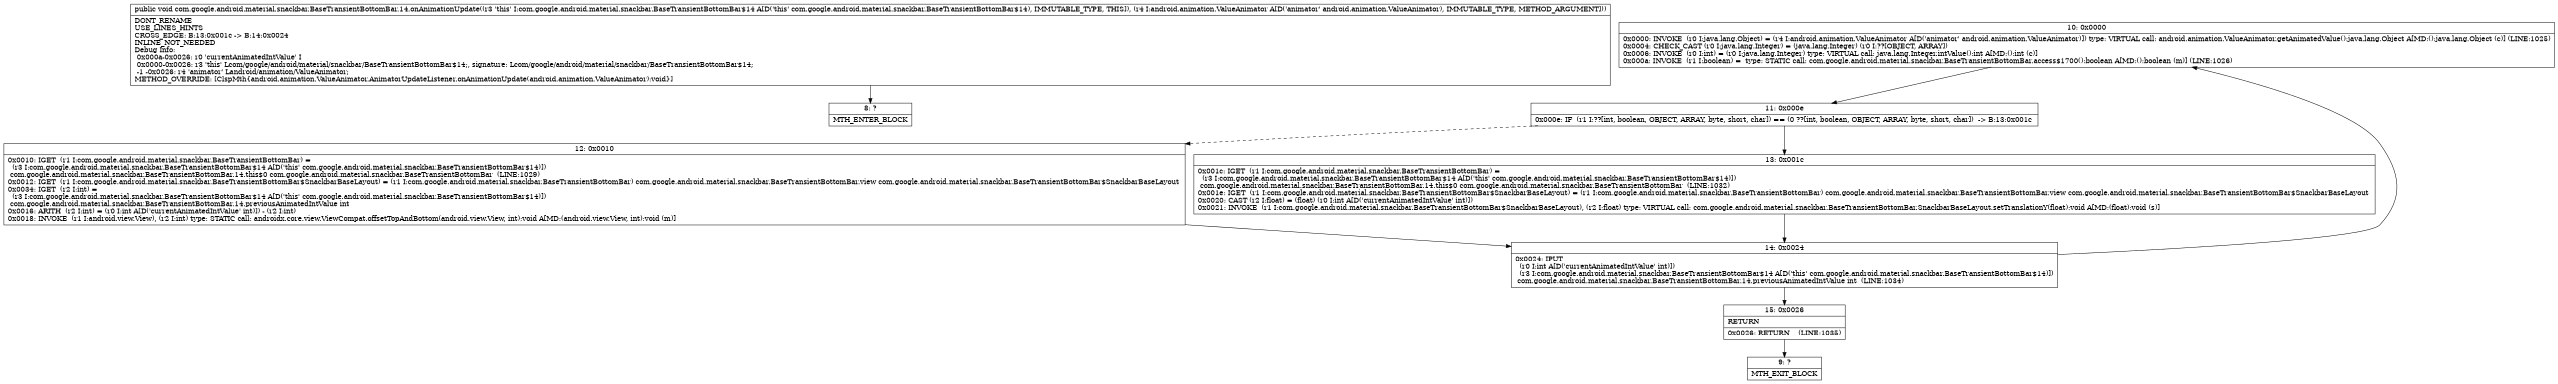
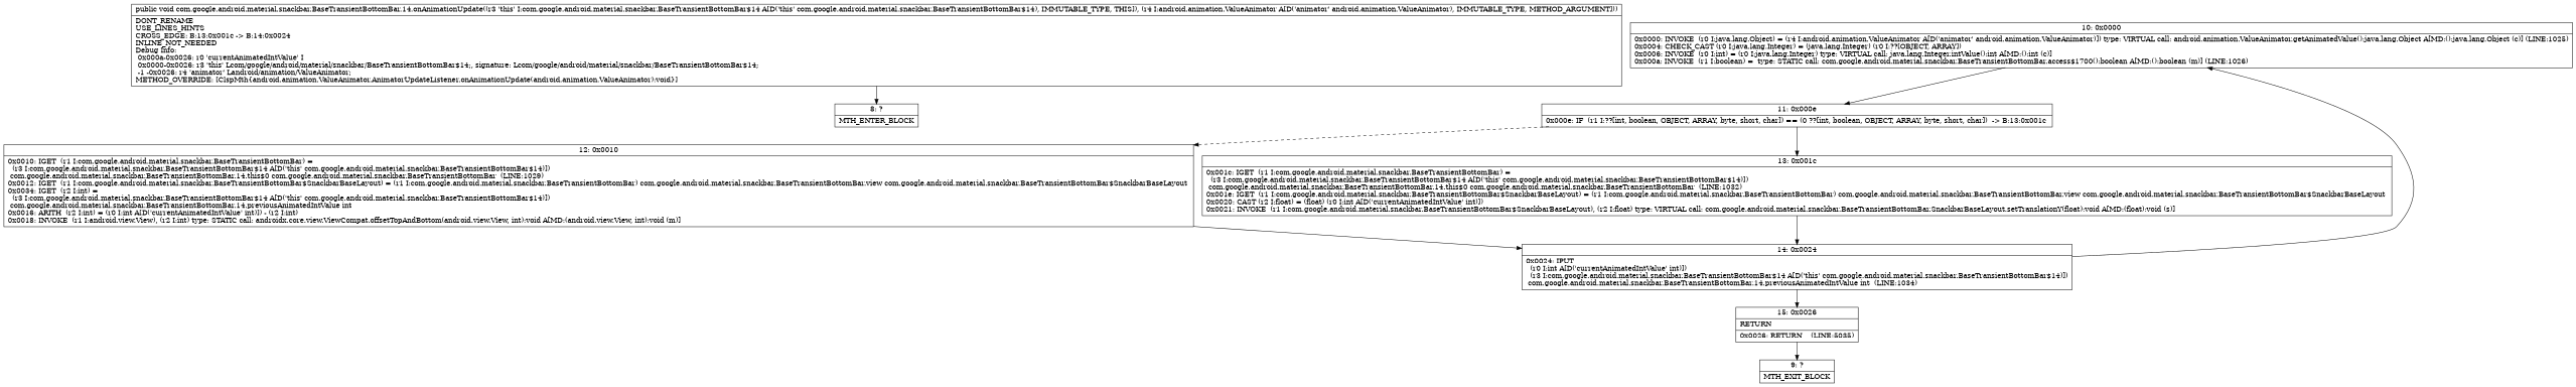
  digraph {
    node [shape=record]
    n1 [label="{8\:\ ?|MTH_ENTER_BLOCK\l}"]
    n2 [label="{10\:\ 0x0000|0x0000: INVOKE  (r0 I:java.lang.Object) = (r4 I:android.animation.ValueAnimator A[D('animator' android.animation.ValueAnimator)]) type: VIRTUAL call: android.animation.ValueAnimator.getAnimatedValue():java.lang.Object A[MD:():java.lang.Object (c)] (LINE:1025)\l0x0004: CHECK_CAST (r0 I:java.lang.Integer) = (java.lang.Integer) (r0 I:??[OBJECT, ARRAY]) \l0x0006: INVOKE  (r0 I:int) = (r0 I:java.lang.Integer) type: VIRTUAL call: java.lang.Integer.intValue():int A[MD:():int (c)]\l0x000a: INVOKE  (r1 I:boolean) =  type: STATIC call: com.google.android.material.snackbar.BaseTransientBottomBar.access$1700():boolean A[MD:():boolean (m)] (LINE:1026)\l}"]
    n3 [label="{11\:\ 0x000e|0x000e: IF  (r1 I:??[int, boolean, OBJECT, ARRAY, byte, short, char]) == (0 ??[int, boolean, OBJECT, ARRAY, byte, short, char])  \-\> B:13:0x001c \l}"]
    n4 [label="{12\:\ 0x0010|0x0010: IGET  (r1 I:com.google.android.material.snackbar.BaseTransientBottomBar) = \l  (r3 I:com.google.android.material.snackbar.BaseTransientBottomBar$14 A[D('this' com.google.android.material.snackbar.BaseTransientBottomBar$14)])\l com.google.android.material.snackbar.BaseTransientBottomBar.14.this$0 com.google.android.material.snackbar.BaseTransientBottomBar  (LINE:1029)\l0x0012: IGET  (r1 I:com.google.android.material.snackbar.BaseTransientBottomBar$SnackbarBaseLayout) = (r1 I:com.google.android.material.snackbar.BaseTransientBottomBar) com.google.android.material.snackbar.BaseTransientBottomBar.view com.google.android.material.snackbar.BaseTransientBottomBar$SnackbarBaseLayout \l0x0034: IGET  (r2 I:int) = \l  (r3 I:com.google.android.material.snackbar.BaseTransientBottomBar$14 A[D('this' com.google.android.material.snackbar.BaseTransientBottomBar$14)])\l com.google.android.material.snackbar.BaseTransientBottomBar.14.previousAnimatedIntValue int \l0x0016: ARITH  (r2 I:int) = (r0 I:int A[D('currentAnimatedIntValue' int)]) \- (r2 I:int) \l0x0018: INVOKE  (r1 I:android.view.View), (r2 I:int) type: STATIC call: androidx.core.view.ViewCompat.offsetTopAndBottom(android.view.View, int):void A[MD:(android.view.View, int):void (m)]\l}"]
    n5 [label="{13\:\ 0x001c|0x001c: IGET  (r1 I:com.google.android.material.snackbar.BaseTransientBottomBar) = \l  (r3 I:com.google.android.material.snackbar.BaseTransientBottomBar$14 A[D('this' com.google.android.material.snackbar.BaseTransientBottomBar$14)])\l com.google.android.material.snackbar.BaseTransientBottomBar.14.this$0 com.google.android.material.snackbar.BaseTransientBottomBar  (LINE:1032)\l0x001e: IGET  (r1 I:com.google.android.material.snackbar.BaseTransientBottomBar$SnackbarBaseLayout) = (r1 I:com.google.android.material.snackbar.BaseTransientBottomBar) com.google.android.material.snackbar.BaseTransientBottomBar.view com.google.android.material.snackbar.BaseTransientBottomBar$SnackbarBaseLayout \l0x0020: CAST (r2 I:float) = (float) (r0 I:int A[D('currentAnimatedIntValue' int)]) \l0x0021: INVOKE  (r1 I:com.google.android.material.snackbar.BaseTransientBottomBar$SnackbarBaseLayout), (r2 I:float) type: VIRTUAL call: com.google.android.material.snackbar.BaseTransientBottomBar.SnackbarBaseLayout.setTranslationY(float):void A[MD:(float):void (s)]\l}"]
    n6 [label="{14\:\ 0x0024|0x0024: IPUT  \l  (r0 I:int A[D('currentAnimatedIntValue' int)])\l  (r3 I:com.google.android.material.snackbar.BaseTransientBottomBar$14 A[D('this' com.google.android.material.snackbar.BaseTransientBottomBar$14)])\l com.google.android.material.snackbar.BaseTransientBottomBar.14.previousAnimatedIntValue int  (LINE:1034)\l}"]
-   n7 [label="{15\:\ 0x0026|RETURN\l|0x0026: RETURN    (LINE:1035)\l}"]
+   n7 [label="{15\:\ 0x0026|RETURN\l|0x0026: RETURN    (LINE:5035)\l}"]
    n8 [label="{9\:\ ?|MTH_EXIT_BLOCK\l}"]
    n9 [label="{public void com.google.android.material.snackbar.BaseTransientBottomBar.14.onAnimationUpdate((r3 'this' I:com.google.android.material.snackbar.BaseTransientBottomBar$14 A[D('this' com.google.android.material.snackbar.BaseTransientBottomBar$14), IMMUTABLE_TYPE, THIS]), (r4 I:android.animation.ValueAnimator A[D('animator' android.animation.ValueAnimator), IMMUTABLE_TYPE, METHOD_ARGUMENT]))  | DONT_RENAME\lUSE_LINES_HINTS\lCROSS_EDGE: B:13:0x001c \-\> B:14:0x0024\lINLINE_NOT_NEEDED\lDebug Info:\l  0x000a\-0x0026: r0 'currentAnimatedIntValue' I\l  0x0000\-0x0026: r3 'this' Lcom\/google\/android\/material\/snackbar\/BaseTransientBottomBar$14;, signature: Lcom\/google\/android\/material\/snackbar\/BaseTransientBottomBar$14;\l  \-1 \-0x0026: r4 'animator' Landroid\/animation\/ValueAnimator;\lMETHOD_OVERRIDE: [ClspMth\{android.animation.ValueAnimator.AnimatorUpdateListener.onAnimationUpdate(android.animation.ValueAnimator):void\}]\l}"]
    n2 -> n3
    n3 -> n4 [style=dashed]
    n3 -> n5
    n4 -> n6
    n5 -> n6
    n6 -> n2
    n6 -> n7
    n7 -> n8
    n9 -> n1
  }
